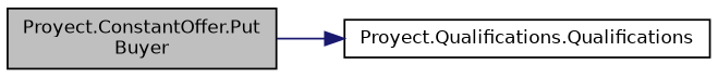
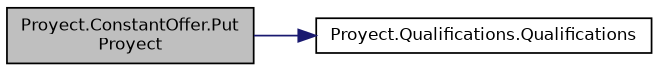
  digraph {
    rankdir=LR
    fontname="DejaVu Sans"
    node [color=black fontname="DejaVu Sans" fontsize=10 shape=record style=filled]
-   n1 [fillcolor=grey75 fontcolor=black height=0.2 label="Proyect.ConstantOffer.Put\lBuyer" width=0.4]
+   n1 [fillcolor=grey75 fontcolor=black height=0.2 label="Proyect.ConstantOffer.Put\lProyect" width=0.4]
    n2 [fillcolor=white height=0.2 label="Proyect.Qualifications.Qualifications" width=0.4]
    n1 -> n2 [color=midnightblue fontname="DejaVu Sans" fontsize=10 labelfontname=Helvetica labelfontsize=10 style=solid]
  }
